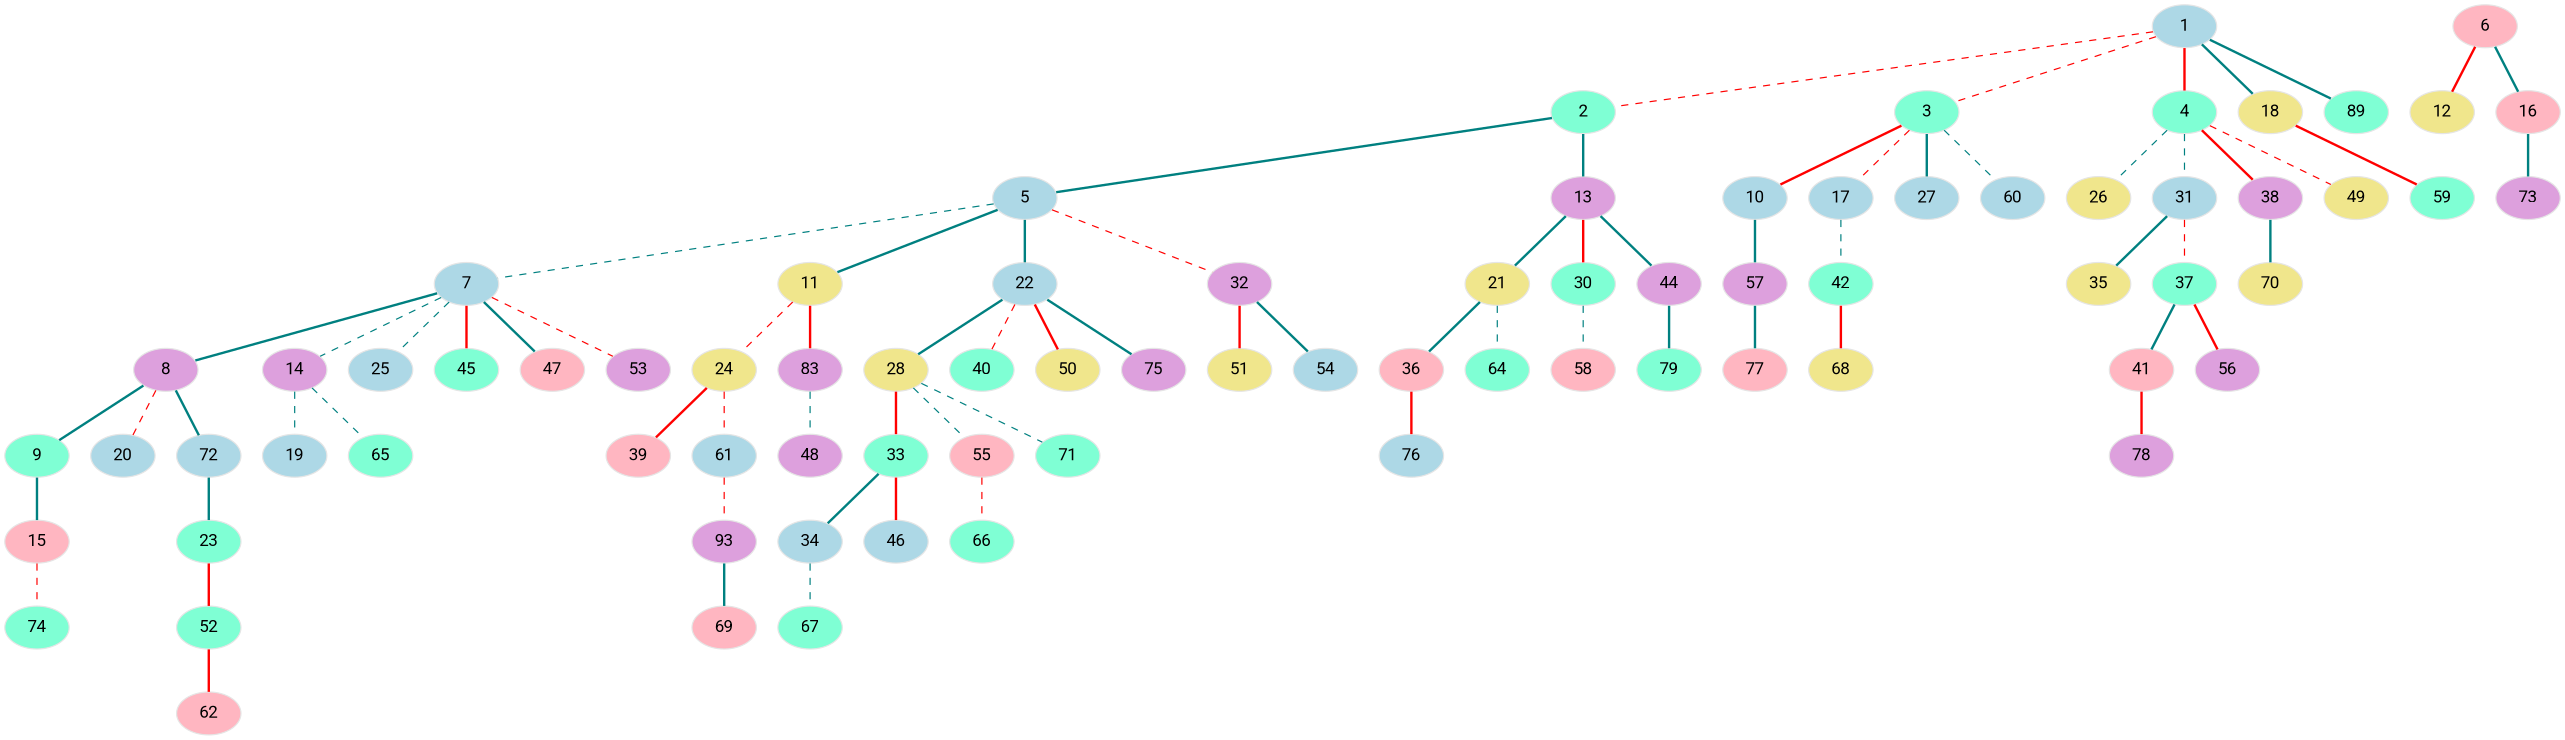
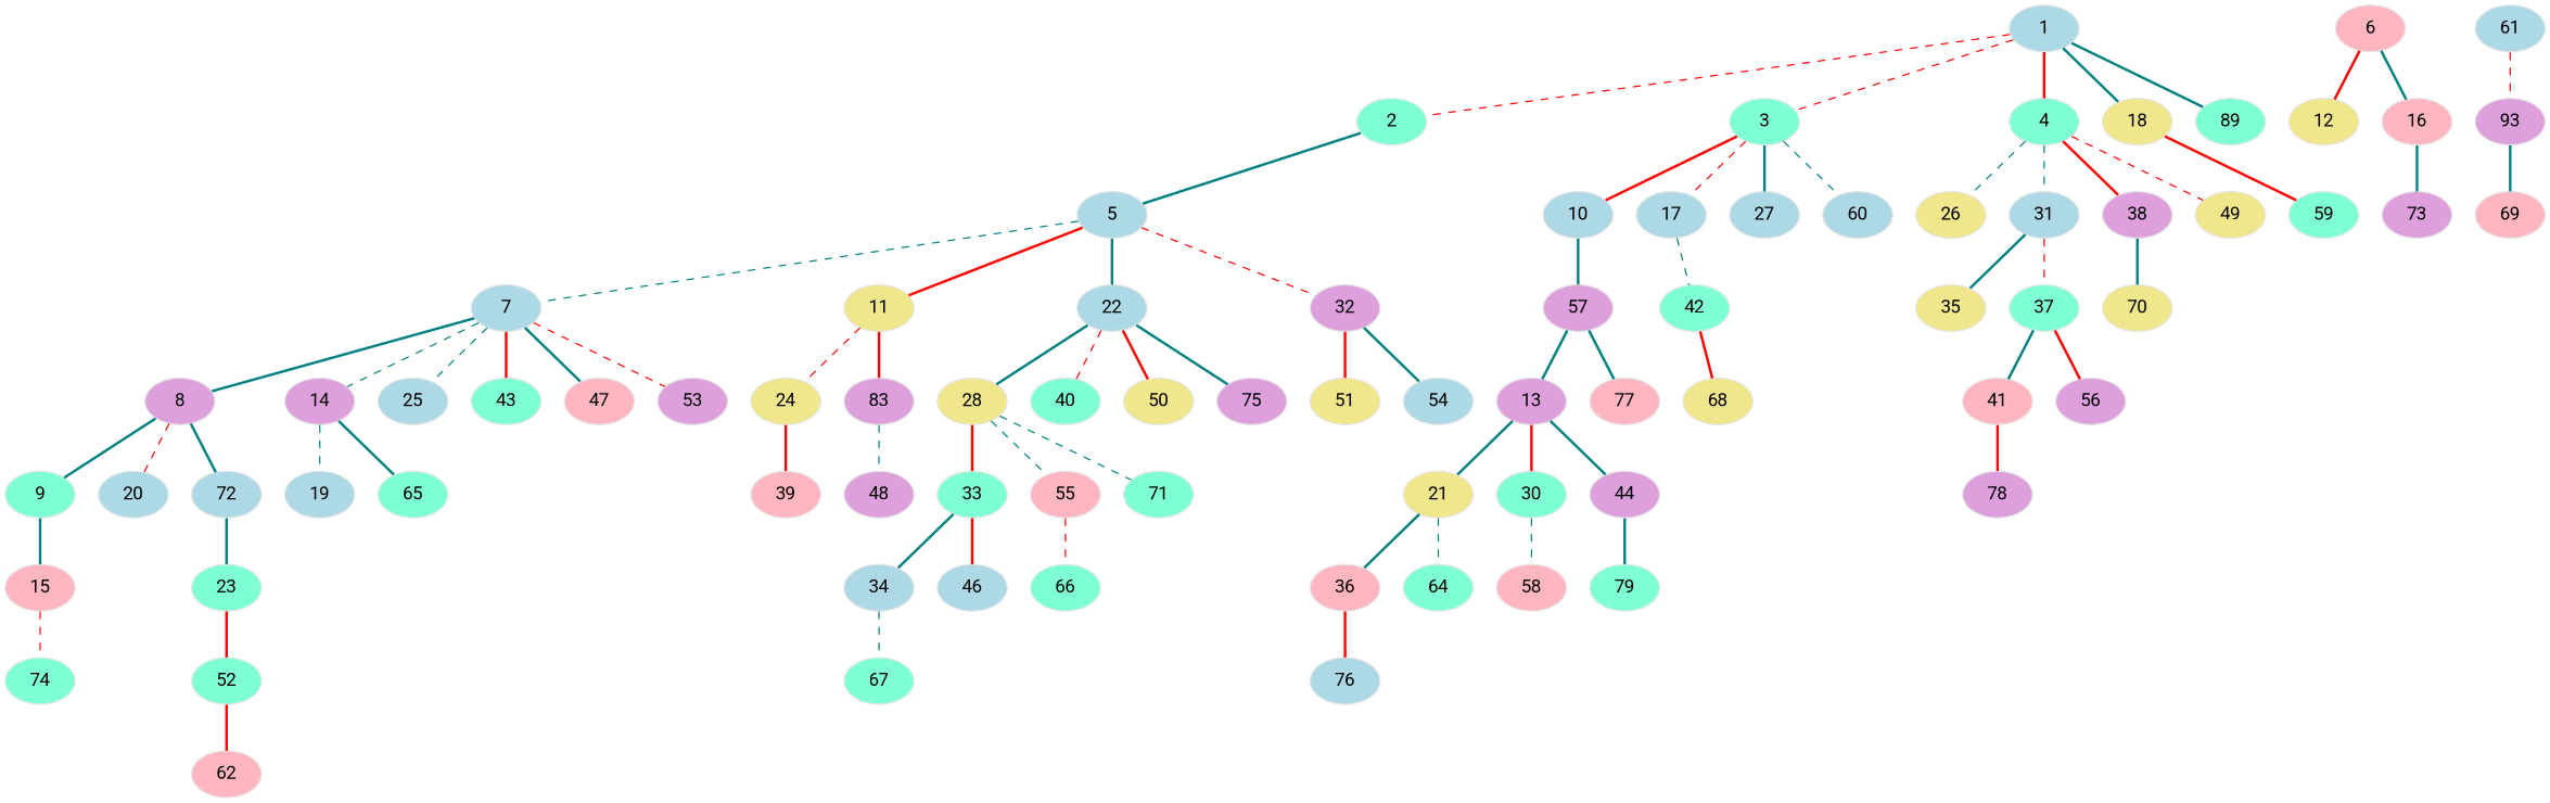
  graph {
    fontname=Roboto
    node [color=gray90 fillcolor=aquamarine fontname=Roboto style=filled]
    edge [color=teal fontname=Roboto style=bold]
    2
    1 [fillcolor=lightblue]
    3
    4
    18 [fillcolor=khaki]
    n6 [label=89]
    5 [fillcolor=lightblue]
    13 [fillcolor=plum]
    10 [fillcolor=lightblue]
    17 [fillcolor=lightblue]
    27 [fillcolor=lightblue]
    60 [fillcolor=lightblue]
    26 [fillcolor=khaki]
    31 [fillcolor=lightblue]
    38 [fillcolor=plum]
    49 [fillcolor=khaki]
    59
    7 [fillcolor=lightblue]
    11 [fillcolor=khaki]
    22 [fillcolor=lightblue]
    32 [fillcolor=plum]
    21 [fillcolor=khaki]
    30
    44 [fillcolor=plum]
    57 [fillcolor=plum]
    42
    68 [fillcolor=khaki]
    6 [fillcolor=lightpink]
    12 [fillcolor=khaki]
    16 [fillcolor=lightpink]
    35 [fillcolor=khaki]
    37
    70 [fillcolor=khaki]
    8 [fillcolor=plum]
    14 [fillcolor=plum]
    25 [fillcolor=lightblue]
-   45
+   45 [label=43]
    47 [fillcolor=lightpink]
    53 [fillcolor=plum]
    24 [fillcolor=khaki]
    n41 [fillcolor=plum label=83]
    28 [fillcolor=khaki]
    40
    50 [fillcolor=khaki]
    75 [fillcolor=plum]
    51 [fillcolor=khaki]
    54 [fillcolor=lightblue]
    73 [fillcolor=plum]
    9
    20 [fillcolor=lightblue]
    72 [fillcolor=lightblue]
    19 [fillcolor=lightblue]
    65
    15 [fillcolor=lightpink]
    23
    74
    77 [fillcolor=lightpink]
    39 [fillcolor=lightpink]
    61 [fillcolor=lightblue]
    48 [fillcolor=plum]
    36 [fillcolor=lightpink]
    64
    58 [fillcolor=lightpink]
    79
    52
    76 [fillcolor=lightblue]
    33
    55 [fillcolor=lightpink]
    71
    62 [fillcolor=lightpink]
    n71 [fillcolor=plum label=93]
    34 [fillcolor=lightblue]
    46 [fillcolor=lightblue]
    66
    41 [fillcolor=lightpink]
    56 [fillcolor=plum]
    67
    78 [fillcolor=plum]
    69 [fillcolor=lightpink]
    2 -- 5
-   2 -- 13
+   57 -- 13
    1 -- 2 [color=red style=dashed]
    1 -- 3 [color=red style=dashed]
    1 -- 4 [color=red]
    1 -- 18
    1 -- n6
    3 -- 10 [color=red]
    3 -- 17 [color=red style=dashed]
    3 -- 27
    3 -- 60 [style=dashed]
    4 -- 26 [style=dashed]
    4 -- 31 [style=dashed]
    4 -- 38 [color=red]
    4 -- 49 [color=red style=dashed]
    18 -- 59 [color=red]
    5 -- 7 [style=dashed]
-   5 -- 11
+   5 -- 11 [color=red]
    5 -- 22
    5 -- 32 [color=red style=dashed]
    13 -- 21
    13 -- 30 [color=red]
    13 -- 44
    10 -- 57
    17 -- 42 [style=dashed]
    31 -- 35
    31 -- 37 [color=red style=dashed]
    38 -- 70
    7 -- 8
    7 -- 14 [style=dashed]
    7 -- 25 [style=dashed]
    7 -- 45 [color=red]
    7 -- 47
    7 -- 53 [color=red style=dashed]
    11 -- 24 [color=red style=dashed]
    11 -- n41 [color=red]
    22 -- 28
    22 -- 40 [color=red style=dashed]
    22 -- 50 [color=red]
    22 -- 75
    32 -- 51 [color=red]
    32 -- 54
    21 -- 36
    21 -- 64 [style=dashed]
    30 -- 58 [style=dashed]
    44 -- 79
    57 -- 77
    42 -- 68 [color=red]
    6 -- 12 [color=red]
    6 -- 16
    16 -- 73
    37 -- 41
    37 -- 56 [color=red]
    8 -- 9
    8 -- 20 [color=red style=dashed]
    8 -- 72
    14 -- 19 [style=dashed]
-   14 -- 65 [style=dashed]
+   14 -- 65
    24 -- 39 [color=red]
-   24 -- 61 [color=red style=dashed]
    n41 -- 48 [style=dashed]
    28 -- 33 [color=red]
    28 -- 55 [style=dashed]
    28 -- 71 [style=dashed]
    9 -- 15
    72 -- 23
    15 -- 74 [color=red style=dashed]
    23 -- 52 [color=red]
    61 -- n71 [color=red style=dashed]
    36 -- 76 [color=red]
    52 -- 62 [color=red]
    33 -- 34
    33 -- 46 [color=red]
    55 -- 66 [color=red style=dashed]
    n71 -- 69
    34 -- 67 [style=dashed]
    41 -- 78 [color=red]
  }
